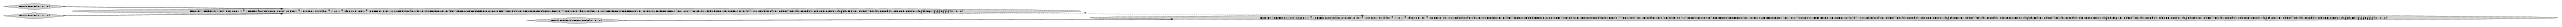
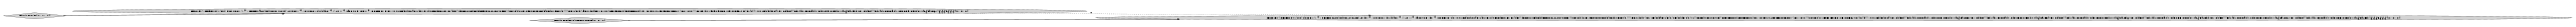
  digraph {
    rankdir=LR
    fontname="DejaVu Sans"
    node [fillcolor=lightgray shape=diamond style=filled fontname="DejaVu Sans"]
    edge [style=bold fontname="DejaVu Sans"]
    n1 [label="testQuery(\"SELECT SUM(cnt), dt FROM (\" + \" SELECT CAST(__time AS DATE) AS dt,\" + \" cnt FROM druid.foo\" + \") AS x\" + \"GROUP BY dt\" + \"ORDER BY dt\",ImmutableList.of(Druids.newTimeseriesQueryBuilder().dataSource(CalciteTests.DATASOURCE1).intervals(querySegmentSpec(Filtration.eternity())).granularity(new PeriodGranularity(Period.days(1),null,DateTimeZone.UTC)).aggregators(aggregators(new LongSumAggregatorFactory(\"a0\",\"cnt\"))).context(TIMESERIES_CONTEXT_DEFAULT).build()),ImmutableList.of(new Object((((edu.fdu.CPPDG.tinypdg.pe.ExpressionInfo@a94ea8,new Object((((edu.fdu.CPPDG.tinypdg.pe.ExpressionInfo@a94eaf,new Object((((edu.fdu.CPPDG.tinypdg.pe.ExpressionInfo@a94eb6,new Object((((edu.fdu.CPPDG.tinypdg.pe.ExpressionInfo@a94ebd,new Object((((edu.fdu.CPPDG.tinypdg.pe.ExpressionInfo@a94ec4,new Object((((edu.fdu.CPPDG.tinypdg.pe.ExpressionInfo@a94ecb))@@@3@@@['0', '0', '1']" shape=ellipse]
-   n2 [label="testTimeseries['0', '1', '0']"]
    n3 [label="testQuery(\"SELECT SUM(cnt), gran FROM (\" + \" SELECT floor(__time TO month) AS gran,\" + \" cnt FROM druid.foo\" + \") AS x\" + \"GROUP BY gran\" + \"ORDER BY gran\",ImmutableList.of(Druids.newTimeseriesQueryBuilder().dataSource(CalciteTests.DATASOURCE1).intervals(querySegmentSpec(Filtration.eternity())).granularity(Granularities.MONTH).aggregators(aggregators(new LongSumAggregatorFactory(\"a0\",\"cnt\"))).context(TIMESERIES_CONTEXT_DEFAULT).build()),ImmutableList.of(new Object((((edu.fdu.CPPDG.tinypdg.pe.ExpressionInfo@a94e5d,new Object((((edu.fdu.CPPDG.tinypdg.pe.ExpressionInfo@a94e64))@@@3@@@['1', '1', '0']" shape=ellipse]
    n4 [label="testTimeseriesUsingCastAsDate['0', '0', '1']"]
    n5 [label="testTimeseries['1', '0', '0']"]
-   n2 -> n3
    n3 -> n1 [label=0 style=dashed]
    n4 -> n1
    n5 -> n3
  }
